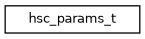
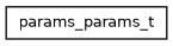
  digraph {
    rankdir=LR
-   n1 [color=black fillcolor=white fontname=Helvetica fontsize=10 height=0.2 label=hsc_params_t shape=record style=filled width=0.4]
+   n1 [color=black fillcolor=white fontname=Helvetica fontsize=10 height=0.2 label=params_params_t shape=record style=filled width=0.4]
  }
